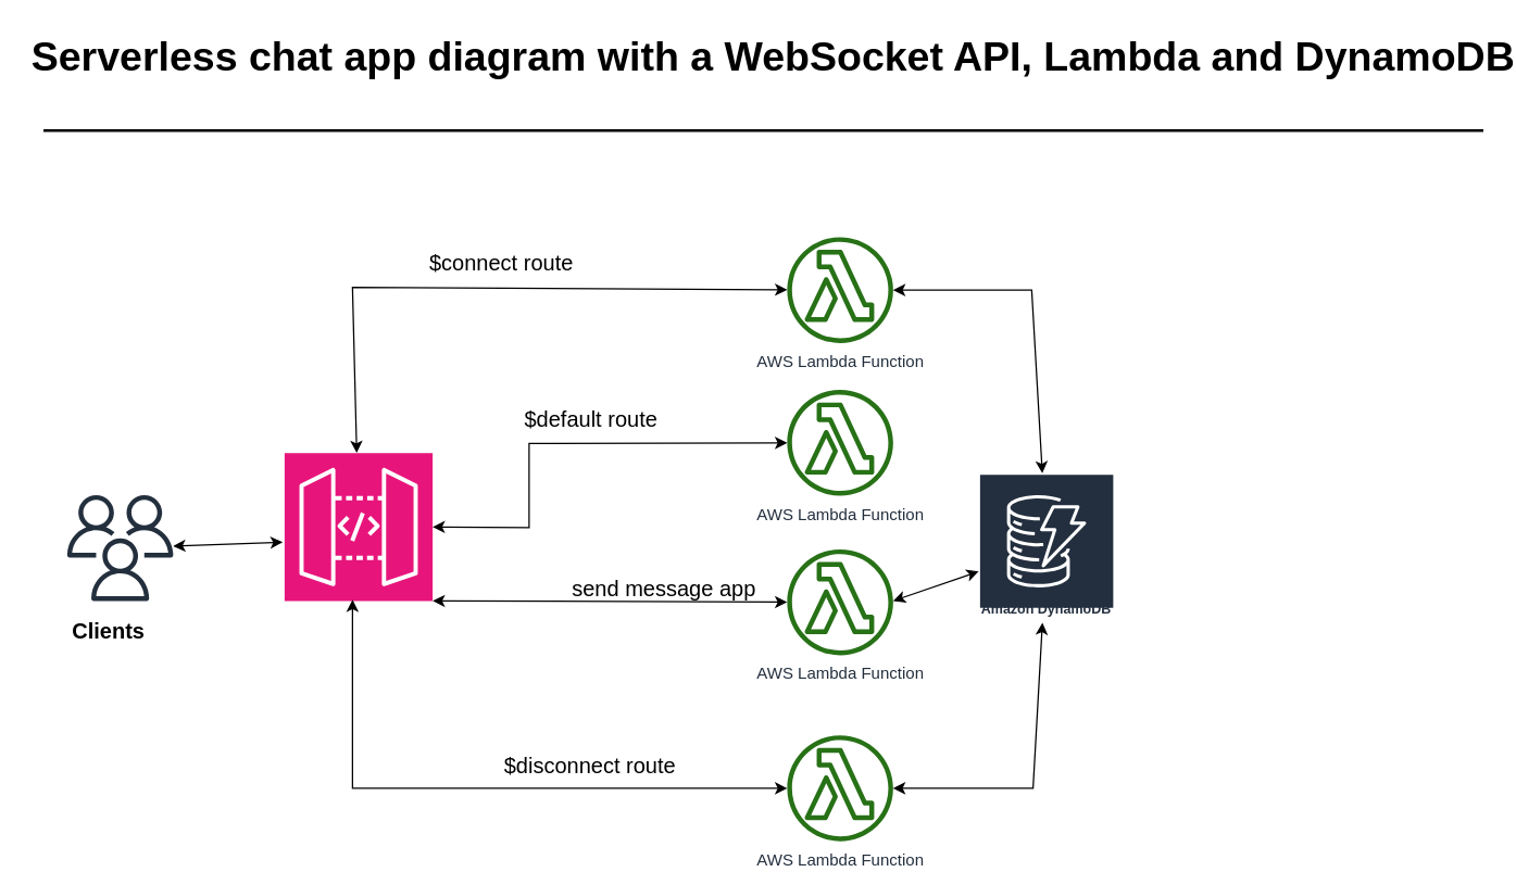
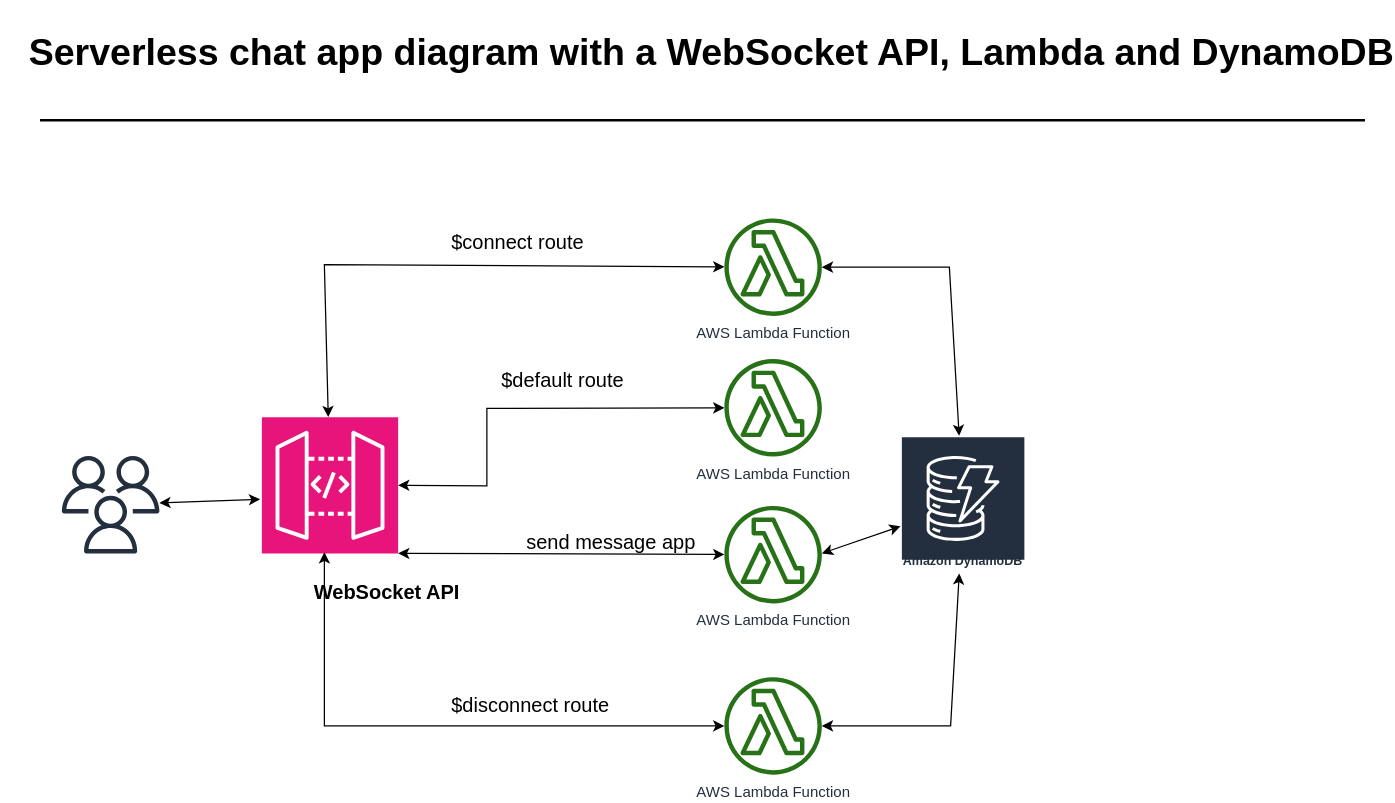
  <mxCell id="0" />
  <mxCell id="1" parent="0" />
  <mxCell id="2" value="Serverless chat app diagram with a WebSocket API, Lambda and DynamoDB" style="text;html=1;resizable=0;points=[];autosize=1;align=left;verticalAlign=top;spacingTop=-4;fontSize=30;fontStyle=1" parent="1" vertex="1"><mxGeometry x="20.5" y="20.5" width="1050" height="40" as="geometry" /></mxCell>
- <mxCell id="3" value="$connect route" style="text;html=1;resizable=0;points=[];autosize=1;align=left;verticalAlign=top;spacingTop=-4;fontSize=16;" parent="1" vertex="1"><mxGeometry x="314" y="181" width="130" height="30" as="geometry" /></mxCell>
+ <mxCell id="3" value="$connect route" style="text;html=1;resizable=0;points=[];autosize=1;align=left;verticalAlign=top;spacingTop=-4;fontSize=16;" parent="1" vertex="1"><mxGeometry x="359" y="181" width="130" height="30" as="geometry" /></mxCell>
  <mxCell id="4" value="" style="line;strokeWidth=2;html=1;fontSize=14;" parent="1" vertex="1"><mxGeometry x="31.5" y="90.5" width="1060" height="10" as="geometry" /></mxCell>
  <mxCell id="5" value="" style="sketch=0;outlineConnect=0;fontColor=#232F3E;gradientColor=none;fillColor=#232F3D;strokeColor=none;dashed=0;verticalLabelPosition=bottom;verticalAlign=top;align=center;html=1;fontSize=12;fontStyle=0;aspect=fixed;pointerEvents=1;shape=mxgraph.aws4.users;" vertex="1" parent="1"><mxGeometry x="49" y="364" width="78" height="78" as="geometry" /></mxCell>
  <mxCell id="6" value="" style="sketch=0;points=[[0,0,0],[0.25,0,0],[0.5,0,0],[0.75,0,0],[1,0,0],[0,1,0],[0.25,1,0],[0.5,1,0],[0.75,1,0],[1,1,0],[0,0.25,0],[0,0.5,0],[0,0.75,0],[1,0.25,0],[1,0.5,0],[1,0.75,0]];outlineConnect=0;fontColor=#232F3E;fillColor=#E7157B;strokeColor=#ffffff;dashed=0;verticalLabelPosition=bottom;verticalAlign=top;align=center;html=1;fontSize=12;fontStyle=0;aspect=fixed;shape=mxgraph.aws4.resourceIcon;resIcon=mxgraph.aws4.api_gateway;" vertex="1" parent="1"><mxGeometry x="209" y="333" width="109" height="109" as="geometry" /></mxCell>
  <mxCell id="7" value="AWS Lambda Function" style="outlineConnect=0;fontColor=#232F3E;gradientColor=none;fillColor=#277116;strokeColor=none;dashed=0;verticalLabelPosition=bottom;verticalAlign=top;align=center;html=1;fontSize=12;fontStyle=0;aspect=fixed;pointerEvents=1;shape=mxgraph.aws4.lambda_function;" vertex="1" parent="1"><mxGeometry x="579" y="286.5" width="78" height="78" as="geometry" /></mxCell>
  <mxCell id="8" value="AWS Lambda Function" style="outlineConnect=0;fontColor=#232F3E;gradientColor=none;fillColor=#277116;strokeColor=none;dashed=0;verticalLabelPosition=bottom;verticalAlign=top;align=center;html=1;fontSize=12;fontStyle=0;aspect=fixed;pointerEvents=1;shape=mxgraph.aws4.lambda_function;" vertex="1" parent="1"><mxGeometry x="579" y="404" width="78" height="78" as="geometry" /></mxCell>
  <mxCell id="9" value="AWS Lambda Function" style="outlineConnect=0;fontColor=#232F3E;gradientColor=none;fillColor=#277116;strokeColor=none;dashed=0;verticalLabelPosition=bottom;verticalAlign=top;align=center;html=1;fontSize=12;fontStyle=0;aspect=fixed;pointerEvents=1;shape=mxgraph.aws4.lambda_function;" vertex="1" parent="1"><mxGeometry x="579" y="541" width="78" height="78" as="geometry" /></mxCell>
  <mxCell id="10" value="AWS Lambda Function" style="outlineConnect=0;fontColor=#232F3E;gradientColor=none;fillColor=#277116;strokeColor=none;dashed=0;verticalLabelPosition=bottom;verticalAlign=top;align=center;html=1;fontSize=12;fontStyle=0;aspect=fixed;pointerEvents=1;shape=mxgraph.aws4.lambda_function;" vertex="1" parent="1"><mxGeometry x="579" y="174" width="78" height="78" as="geometry" /></mxCell>
  <mxCell id="11" value="Amazon DynamoDB" style="sketch=0;outlineConnect=0;fontColor=#232F3E;gradientColor=none;strokeColor=#ffffff;fillColor=#232F3E;dashed=0;verticalLabelPosition=middle;verticalAlign=bottom;align=center;html=1;whiteSpace=wrap;fontSize=10;fontStyle=1;spacing=3;shape=mxgraph.aws4.productIcon;prIcon=mxgraph.aws4.dynamodb;" vertex="1" parent="1"><mxGeometry x="720" y="348" width="100" height="110" as="geometry" /></mxCell>
  <mxCell id="12" value="" style="endArrow=classic;startArrow=classic;html=1;rounded=0;entryX=-0.013;entryY=0.603;entryDx=0;entryDy=0;entryPerimeter=0;" edge="1" parent="1" source="5" target="6"><mxGeometry width="50" height="50" relative="1" as="geometry"><mxPoint x="127" y="411" as="sourcePoint" /><mxPoint x="177" y="361" as="targetPoint" /></mxGeometry></mxCell>
  <mxCell id="13" value="" style="endArrow=classic;startArrow=classic;html=1;rounded=0;" edge="1" parent="1" target="9"><mxGeometry width="50" height="50" relative="1" as="geometry"><mxPoint x="259" y="441" as="sourcePoint" /><mxPoint x="451" y="501" as="targetPoint" /><Array as="points"><mxPoint x="259" y="580" /></Array></mxGeometry></mxCell>
  <mxCell id="14" value="" style="endArrow=classic;startArrow=classic;html=1;rounded=0;" edge="1" parent="1" source="6" target="10"><mxGeometry width="50" height="50" relative="1" as="geometry"><mxPoint x="279" y="291" as="sourcePoint" /><mxPoint x="391" y="291" as="targetPoint" /><Array as="points"><mxPoint x="259" y="211" /></Array></mxGeometry></mxCell>
  <mxCell id="15" value="" style="endArrow=classic;startArrow=classic;html=1;rounded=0;" edge="1" parent="1" source="10" target="11"><mxGeometry width="50" height="50" relative="1" as="geometry"><mxPoint x="689" y="221" as="sourcePoint" /><mxPoint x="632.5" y="221" as="targetPoint" /><Array as="points"><mxPoint x="759" y="213" /></Array></mxGeometry></mxCell>
  <mxCell id="16" value="" style="endArrow=classic;startArrow=classic;html=1;rounded=0;" edge="1" parent="1" source="9" target="11"><mxGeometry width="50" height="50" relative="1" as="geometry"><mxPoint x="609" y="541" as="sourcePoint" /><mxPoint x="721" y="541" as="targetPoint" /><Array as="points"><mxPoint x="760" y="580" /></Array></mxGeometry></mxCell>
- <mxCell id="17" value="Clients" style="text;html=1;resizable=0;points=[];autosize=1;align=left;verticalAlign=top;spacingTop=-4;fontSize=16;fontStyle=1" vertex="1" parent="1"><mxGeometry x="50.5" y="452" width="70" height="30" as="geometry" /></mxCell>
- <mxCell id="19" value="$default route" style="text;html=1;resizable=0;points=[];autosize=1;align=left;verticalAlign=top;spacingTop=-4;fontSize=16;" vertex="1" parent="1"><mxGeometry x="384" y="296" width="120" height="30" as="geometry" /></mxCell>
+ <mxCell id="18" value="WebSocket API" style="text;html=1;resizable=0;points=[];autosize=1;align=left;verticalAlign=top;spacingTop=-4;fontSize=16;fontStyle=1" vertex="1" parent="1"><mxGeometry x="249" y="461" width="130" height="30" as="geometry" /></mxCell>
+ <mxCell id="19" value="$default route" style="text;html=1;resizable=0;points=[];autosize=1;align=left;verticalAlign=top;spacingTop=-4;fontSize=16;" vertex="1" parent="1"><mxGeometry x="399" y="291" width="120" height="30" as="geometry" /></mxCell>
  <mxCell id="20" value="" style="endArrow=classic;startArrow=classic;html=1;rounded=0;" edge="1" parent="1" target="11"><mxGeometry width="50" height="50" relative="1" as="geometry"><mxPoint x="657" y="442" as="sourcePoint" /><mxPoint x="707" y="392" as="targetPoint" /></mxGeometry></mxCell>
  <mxCell id="21" value="" style="endArrow=classic;startArrow=classic;html=1;rounded=0;exitX=1;exitY=0.5;exitDx=0;exitDy=0;exitPerimeter=0;" edge="1" parent="1" source="6" target="7"><mxGeometry width="50" height="50" relative="1" as="geometry"><mxPoint x="419" y="390" as="sourcePoint" /><mxPoint x="469" y="340" as="targetPoint" /><Array as="points"><mxPoint x="389" y="388" /><mxPoint x="389" y="326" /></Array></mxGeometry></mxCell>
  <mxCell id="22" value="" style="endArrow=classic;startArrow=classic;html=1;rounded=0;exitX=1;exitY=1;exitDx=0;exitDy=0;exitPerimeter=0;" edge="1" parent="1" source="6" target="8"><mxGeometry width="50" height="50" relative="1" as="geometry"><mxPoint x="404" y="431" as="sourcePoint" /><mxPoint x="454" y="381" as="targetPoint" /></mxGeometry></mxCell>
  <mxCell id="23" value="send message app" style="text;html=1;resizable=0;points=[];autosize=1;align=left;verticalAlign=top;spacingTop=-4;fontSize=16;" vertex="1" parent="1"><mxGeometry x="419" y="421" width="170" height="30" as="geometry" /></mxCell>
- <mxCell id="24" value="$disconnect route" style="text;html=1;resizable=0;points=[];autosize=1;align=left;verticalAlign=top;spacingTop=-4;fontSize=16;" vertex="1" parent="1"><mxGeometry x="369" y="551" width="150" height="30" as="geometry" /></mxCell>
+ <mxCell id="24" value="$disconnect route" style="text;html=1;resizable=0;points=[];autosize=1;align=left;verticalAlign=top;spacingTop=-4;fontSize=16;" vertex="1" parent="1"><mxGeometry x="359" y="551" width="150" height="30" as="geometry" /></mxCell>
